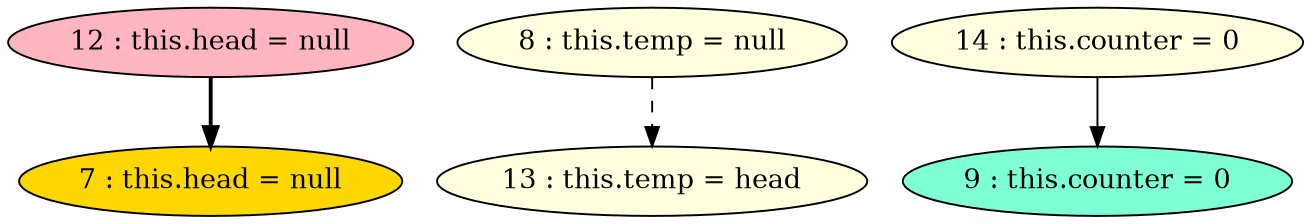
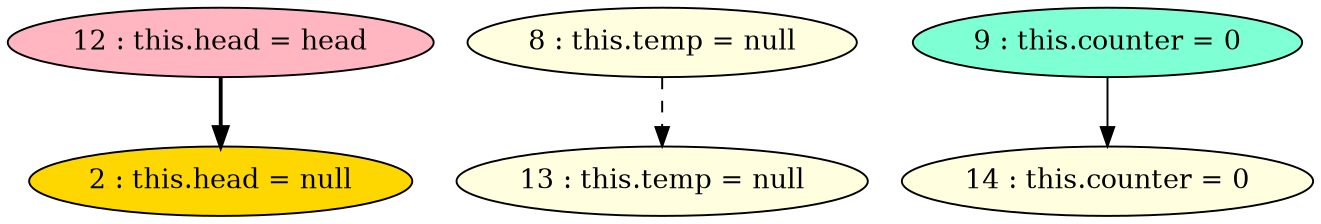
  digraph {
    node [fillcolor=lightyellow style=filled]
-   "12 : this.head = null" [fillcolor=lightpink]
-   "7 : this.head = null" [fillcolor=gold]
+   "12 : this.head = null" [fillcolor=lightpink label="12 : this.head = head"]
+   "7 : this.head = null" [fillcolor=gold label="2 : this.head = null"]
    "8 : this.temp = null"
-   "13 : this.temp = null" [label="13 : this.temp = head"]
+   "13 : this.temp = null"
    "9 : this.counter = 0" [fillcolor=aquamarine]
    "14 : this.counter = 0"
    "12 : this.head = null" -> "7 : this.head = null" [style=bold]
    "8 : this.temp = null" -> "13 : this.temp = null" [style=dashed]
-   "14 : this.counter = 0" -> "9 : this.counter = 0" [style=solid]
+   "9 : this.counter = 0" -> "14 : this.counter = 0" [style=solid]
  }
